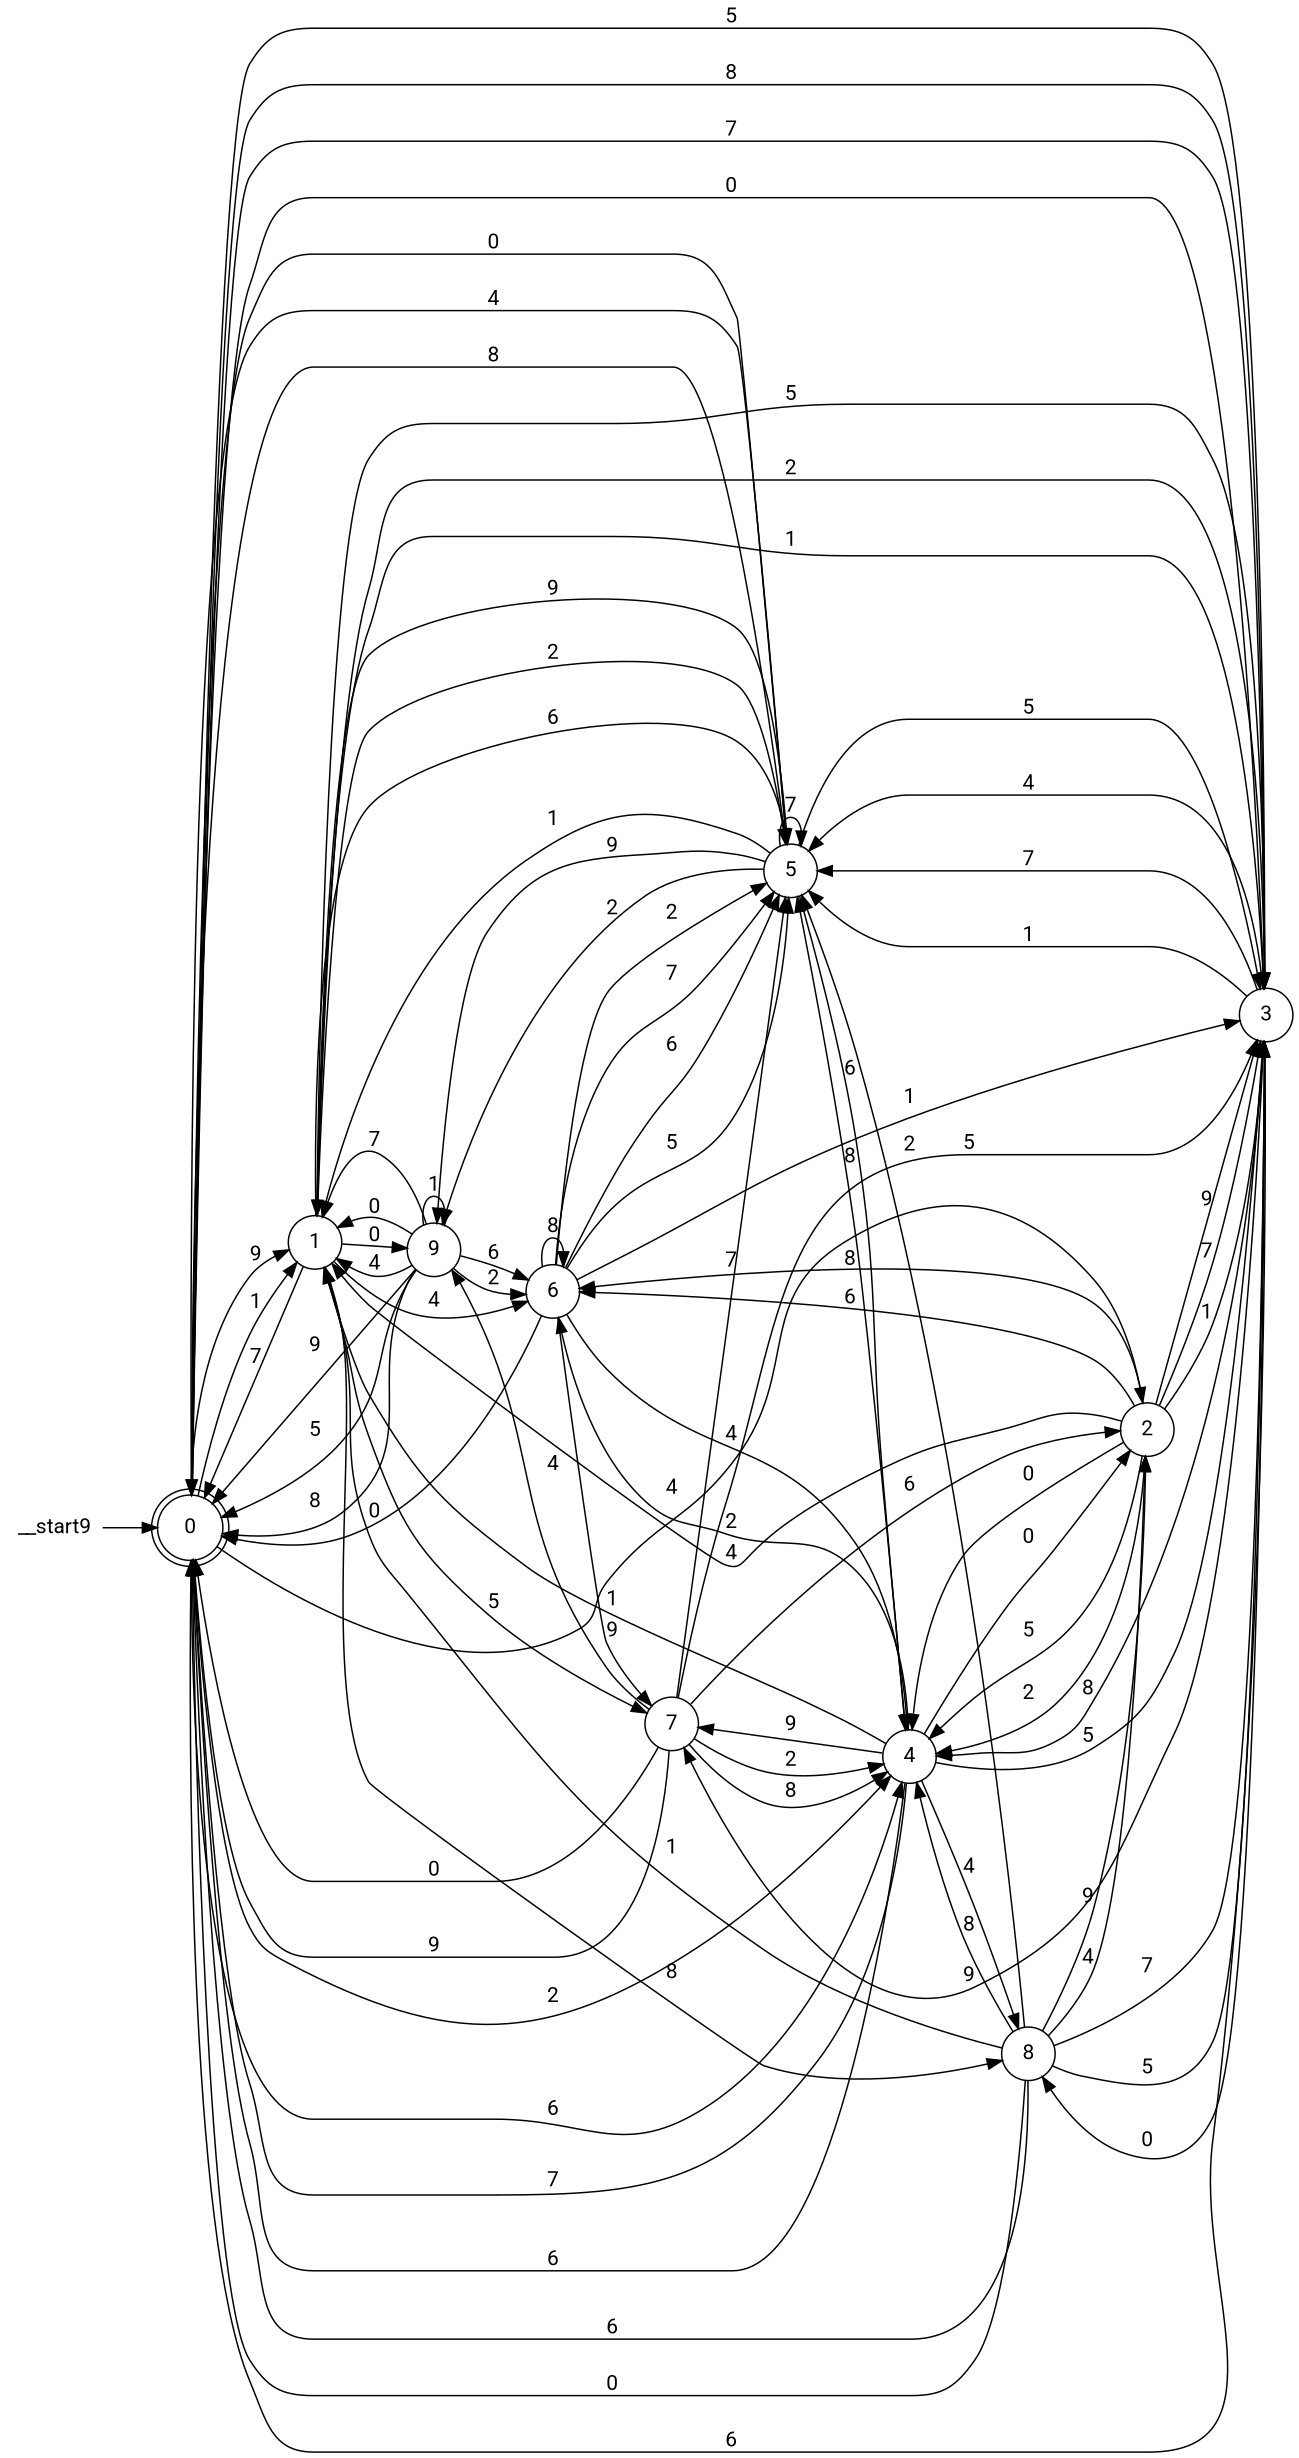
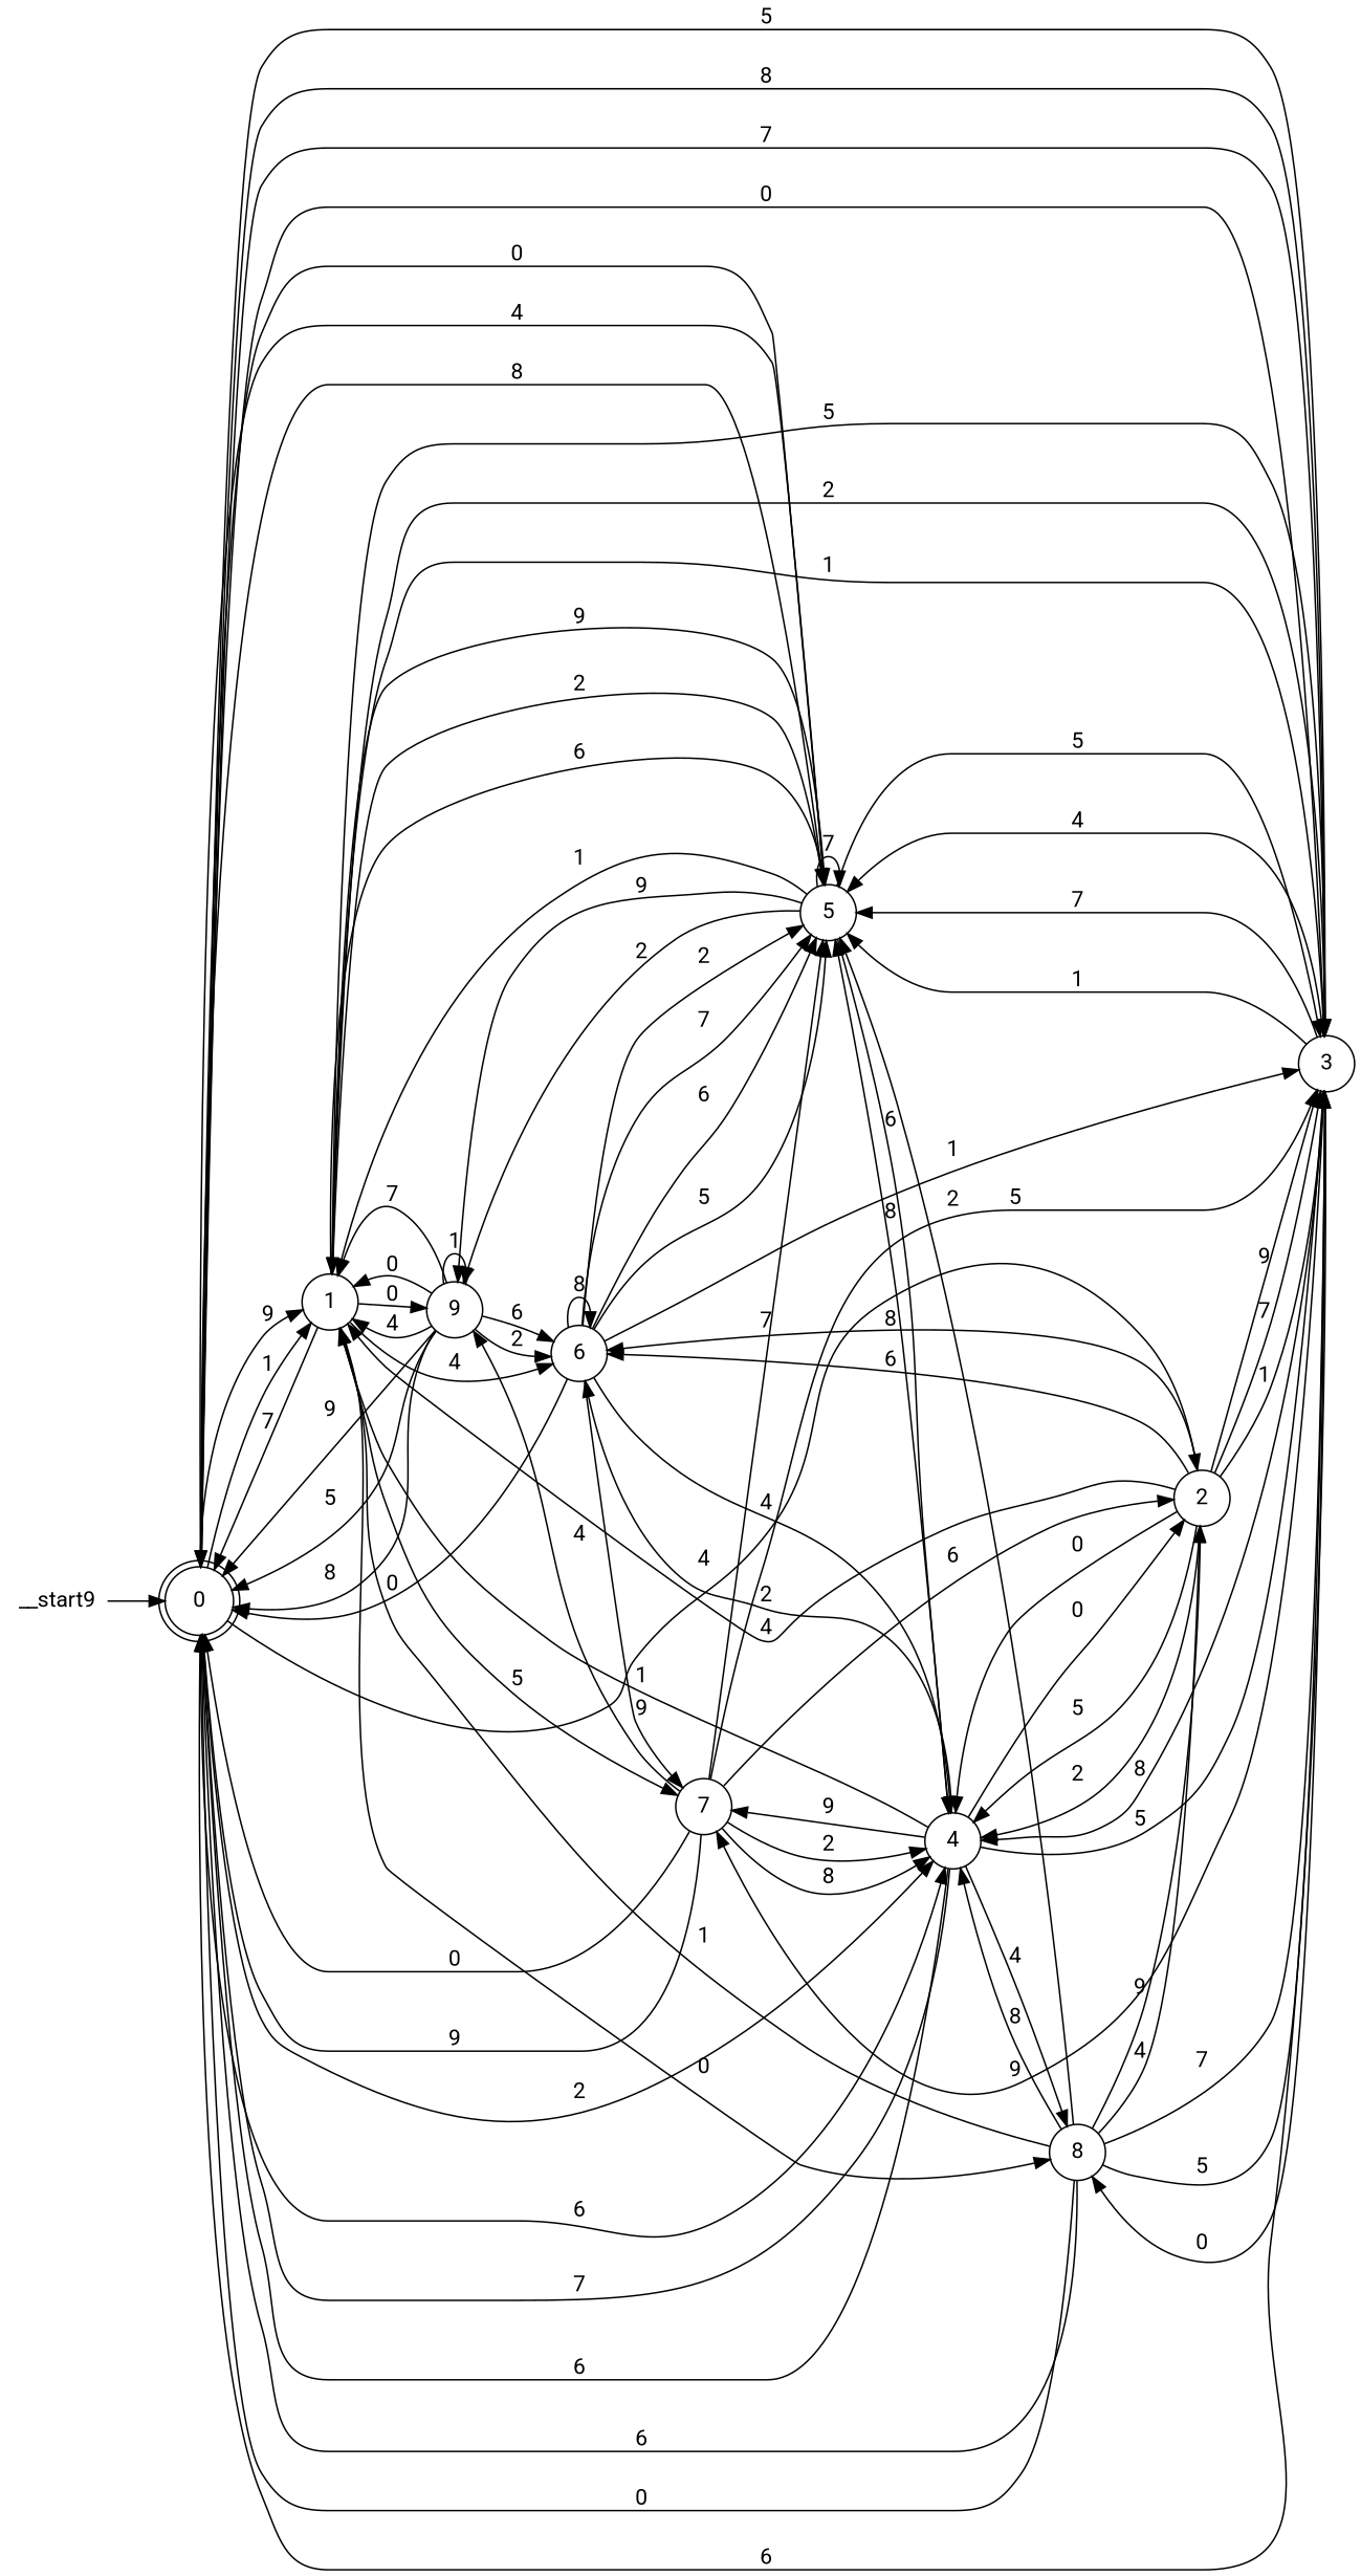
  digraph {
    fontname=Roboto
    rankdir=LR
    node [fontname=Roboto shape=circle]
    edge [fontname=Roboto]
    n1 [label=0 shape=doublecircle]
    n2 [label=1]
    n3 [label=2]
    n4 [label=3]
    n5 [label=4]
    n6 [label=5]
    n7 [label=6]
    n8 [label=7]
    n9 [label=8]
    n10 [label=9]
    n11 [height=0 label=__start9 shape=none width=0]
    n1 -> n2 [label=9]
    n1 -> n2 [label=1]
    n1 -> n3 [label=4]
    n1 -> n4 [label=5]
    n1 -> n4 [label=8]
    n1 -> n4 [label=7]
    n1 -> n4 [label=0]
    n1 -> n5 [label=2]
    n1 -> n5 [label=6]
    n2 -> n1 [label=7]
    n2 -> n4 [label=1]
    n2 -> n6 [label=9]
    n2 -> n6 [label=2]
    n2 -> n6 [label=6]
    n2 -> n7 [label=4]
    n2 -> n8 [label=5]
-   n2 -> n9 [label=8]
+   n2 -> n9 [label=0]
    n2 -> n10 [label=0]
    n3 -> n2 [label=4]
    n3 -> n4 [label=9]
    n3 -> n4 [label=7]
    n3 -> n4 [label=1]
    n3 -> n5 [label=5]
    n3 -> n5 [label=2]
    n3 -> n5 [label=0]
    n3 -> n7 [label=8]
    n3 -> n7 [label=6]
    n4 -> n1 [label=6]
    n4 -> n2 [label=5]
    n4 -> n2 [label=2]
    n4 -> n5 [label=8]
    n4 -> n6 [label=4]
    n4 -> n6 [label=7]
    n4 -> n6 [label=1]
    n4 -> n8 [label=9]
    n4 -> n9 [label=0]
    n5 -> n1 [label=7]
    n5 -> n1 [label=6]
    n5 -> n2 [label=1]
    n5 -> n3 [label=0]
    n5 -> n4 [label=5]
    n5 -> n6 [label=8]
    n5 -> n7 [label=2]
    n5 -> n8 [label=9]
    n5 -> n9 [label=4]
    n6 -> n1 [label=4]
    n6 -> n1 [label=8]
    n6 -> n1 [label=0]
    n6 -> n2 [label=1]
    n6 -> n4 [label=5]
    n6 -> n5 [label=6]
    n6 -> n6 [label=7]
    n6 -> n10 [label=9]
    n6 -> n10 [label=2]
    n7 -> n1 [label=0]
    n7 -> n4 [label=1]
    n7 -> n5 [label=4]
    n7 -> n6 [label=5]
    n7 -> n6 [label=2]
    n7 -> n6 [label=7]
    n7 -> n6 [label=6]
    n7 -> n7 [label=8]
    n7 -> n8 [label=9]
    n8 -> n1 [label=9]
    n8 -> n1 [label=0]
    n8 -> n3 [label=6]
    n8 -> n4 [label=5]
    n8 -> n5 [label=2]
    n8 -> n5 [label=8]
    n8 -> n6 [label=7]
    n8 -> n10 [label=4]
    n9 -> n1 [label=0]
    n9 -> n1 [label=6]
    n9 -> n2 [label=1]
    n9 -> n3 [label=9]
    n9 -> n3 [label=4]
    n9 -> n4 [label=5]
    n9 -> n4 [label=7]
    n9 -> n5 [label=8]
    n9 -> n6 [label=2]
    n10 -> n1 [label=9]
    n10 -> n1 [label=5]
    n10 -> n1 [label=8]
    n10 -> n2 [label=4]
    n10 -> n2 [label=7]
    n10 -> n2 [label=0]
    n10 -> n7 [label=2]
    n10 -> n7 [label=6]
    n10 -> n10 [label=1]
    n11 -> n1
  }
